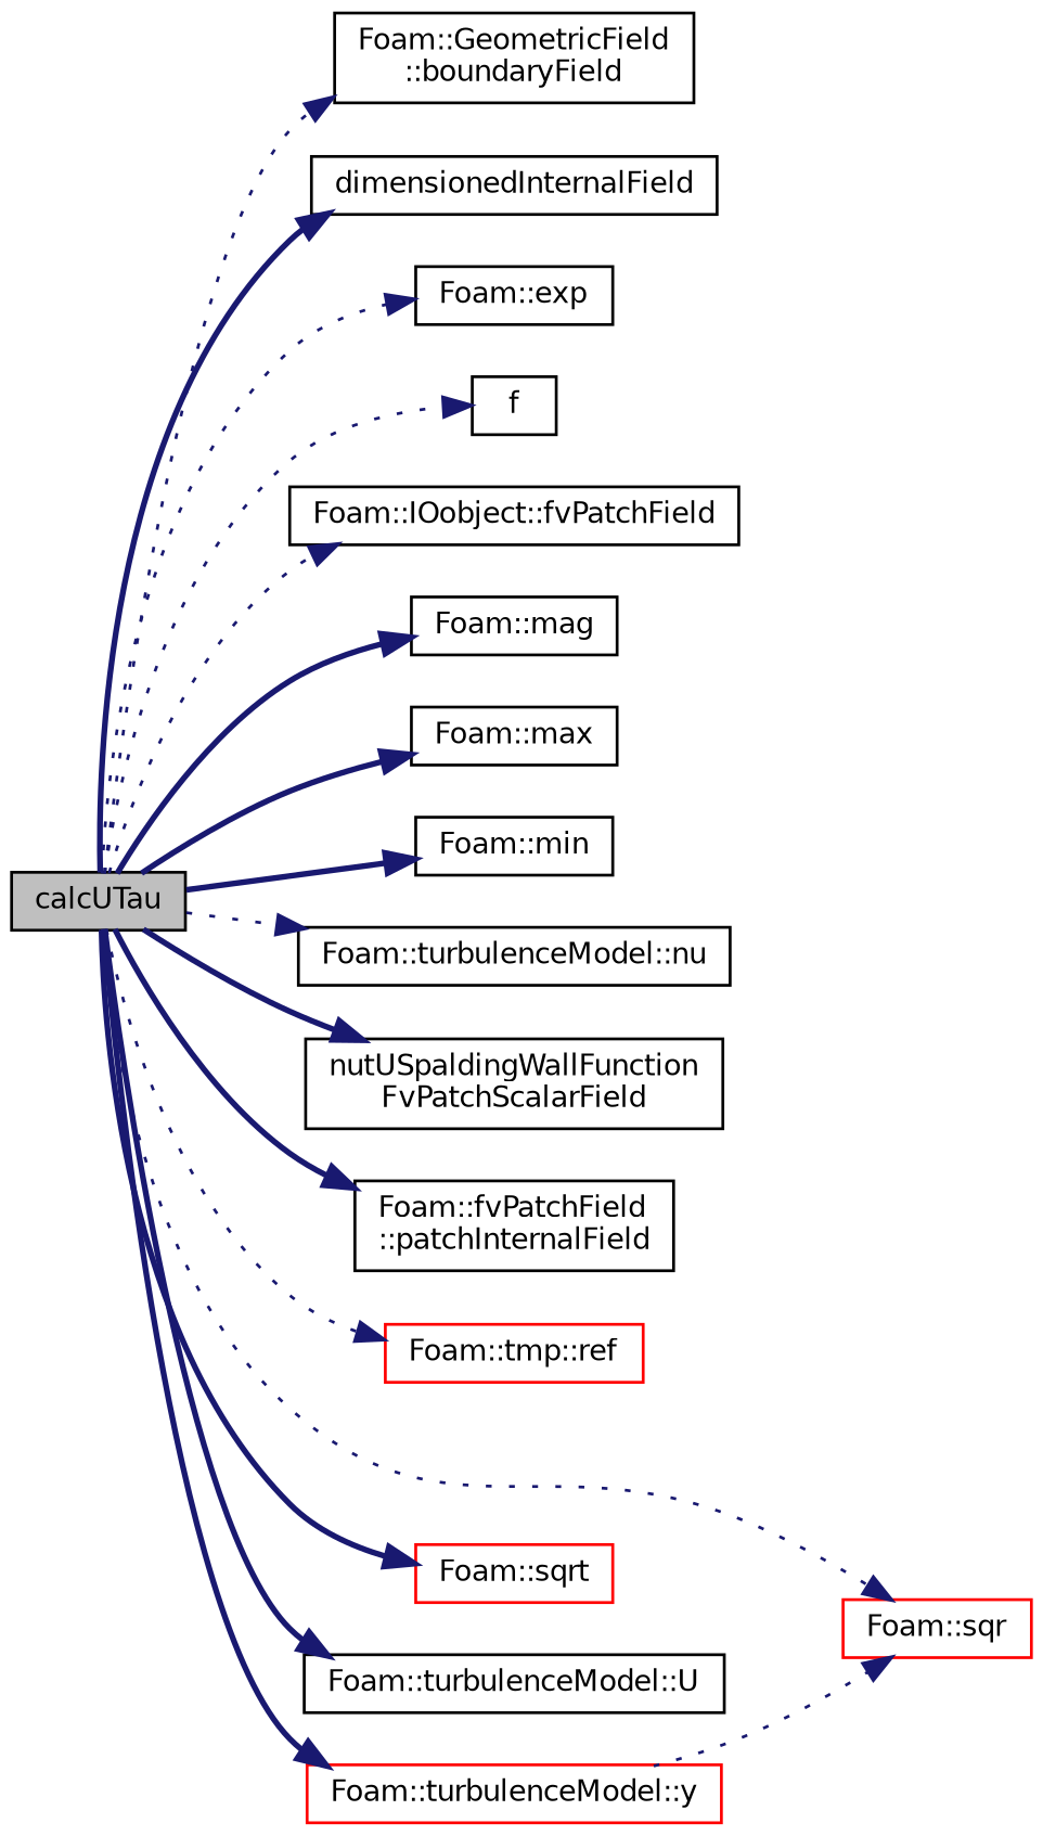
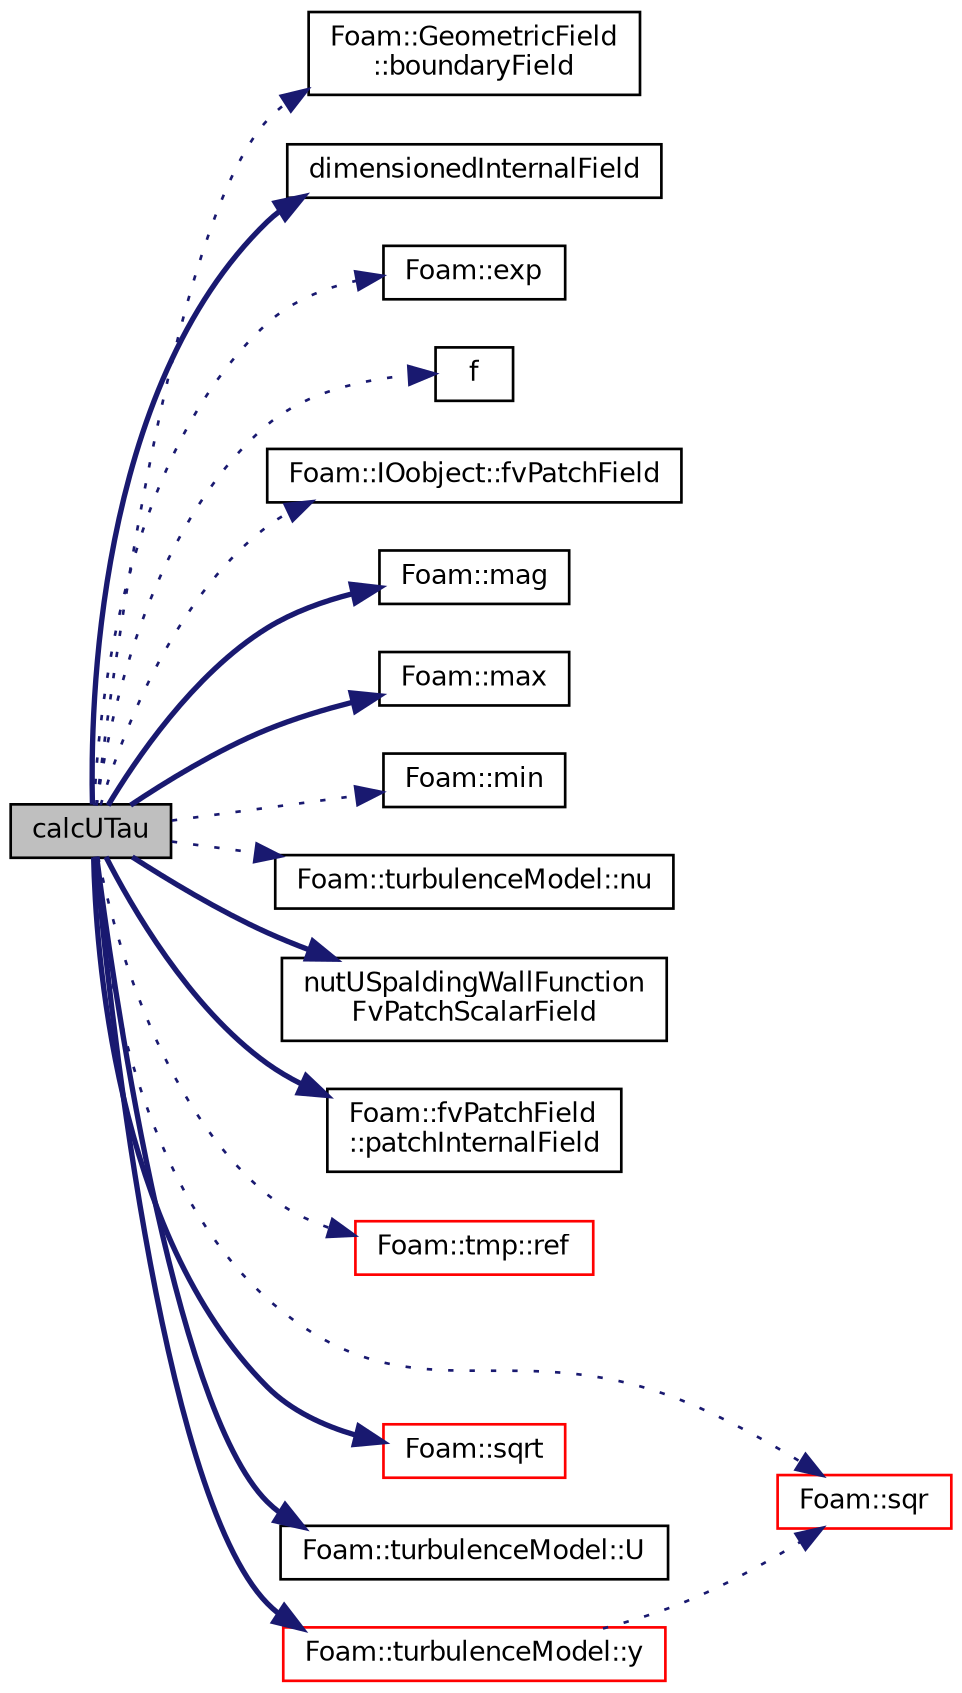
  digraph {
    rankdir=LR
    node [color=black fontname=Helvetica fontsize=10 shape=record]
    edge [color=midnightblue fontname=Helvetica fontsize=10 labelfontname=Helvetica labelfontsize=10 style=dotted]
    n1 [fillcolor=grey75 fontcolor=black height=0.2 label=calcUTau style=filled width=0.4]
    n2 [height=0.2 label="Foam::GeometricField\l::boundaryField" width=0.4]
    n3 [height=0.2 label=dimensionedInternalField width=0.4]
    n4 [height=0.2 label="Foam::exp" width=0.4]
    n5 [height=0.2 label=f width=0.4]
    n6 [height=0.2 label="Foam::IOobject::fvPatchField" width=0.4]
    n7 [height=0.2 label="Foam::mag" width=0.4]
    n8 [height=0.2 label="Foam::max" width=0.4]
    n9 [height=0.2 label="Foam::min" width=0.4]
    n10 [height=0.2 label="Foam::turbulenceModel::nu" width=0.4]
    n11 [height=0.2 label="nutUSpaldingWallFunction\lFvPatchScalarField" width=0.4]
    n12 [height=0.2 label="Foam::fvPatchField\l::patchInternalField" width=0.4]
    n13 [color=red height=0.2 label="Foam::tmp::ref" width=0.4]
    n14 [color=red height=0.2 label="Foam::sqr" width=0.4]
    n15 [color=red height=0.2 label="Foam::sqrt" width=0.4]
    n16 [height=0.2 label="Foam::turbulenceModel::U" width=0.4]
    n17 [color=red height=0.2 label="Foam::turbulenceModel::y" width=0.4]
    n1 -> n2
    n1 -> n3 [style=bold]
    n1 -> n4
    n1 -> n5
    n1 -> n6
    n1 -> n7 [style=bold]
    n1 -> n8 [style=bold]
-   n1 -> n9 [style=bold]
+   n1 -> n9
    n1 -> n10
    n1 -> n11 [style=bold]
    n1 -> n12 [style=bold]
    n1 -> n13
    n1 -> n14
    n1 -> n15 [style=bold]
    n1 -> n16 [style=bold]
    n1 -> n17 [style=bold]
    n17 -> n14
  }
